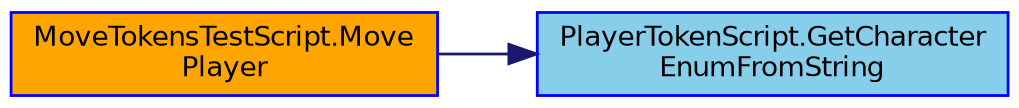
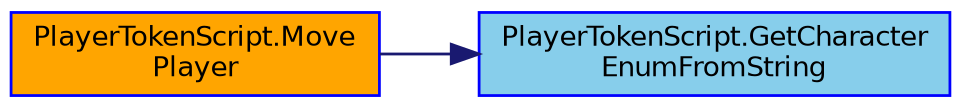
  digraph {
    rankdir=RL
    node [color=blue fontname=Helvetica fontsize=10 shape=record style=filled]
    n1 [fillcolor=skyblue fontcolor=black height=0.2 label="PlayerTokenScript.GetCharacter\lEnumFromString" width=0.4]
-   n2 [fillcolor=orange height=0.2 label="MoveTokensTestScript.Move\lPlayer" width=0.4]
+   n2 [fillcolor=orange height=0.2 label="PlayerTokenScript.Move\lPlayer" width=0.4]
    n1 -> n2 [color=midnightblue dir=back fontname=Helvetica fontsize=10 labelfontname=Helvetica labelfontsize=10 style=solid]
  }
